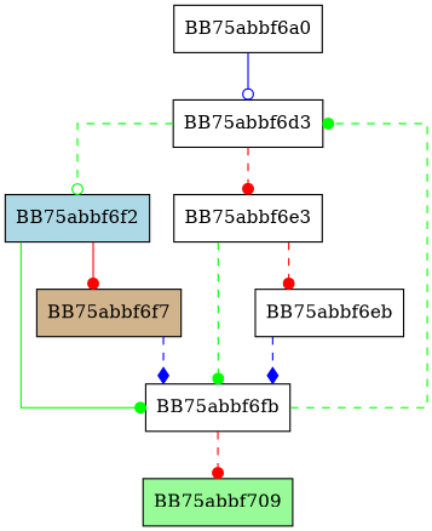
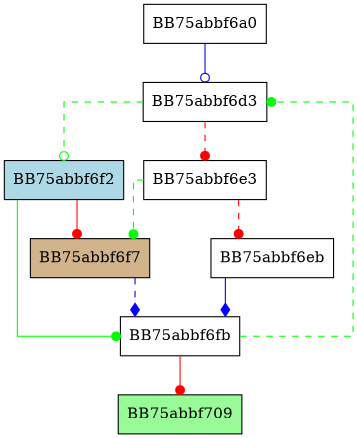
  digraph {
    splines=ortho
    node [fillcolor=white shape=box style=filled]
    edge [arrowhead=dot color=green style=dashed]
    BB75abbf6a0
    BB75abbf6d3
    BB75abbf6f2 [fillcolor=lightblue]
    BB75abbf6e3
    BB75abbf6fb
    BB75abbf6f7 [fillcolor=tan]
    BB75abbf6eb
    BB75abbf709 [fillcolor=palegreen]
    BB75abbf6a0 -> BB75abbf6d3 [arrowhead=odot color=blue style=solid]
    BB75abbf6d3 -> BB75abbf6f2 [arrowhead=odot]
    BB75abbf6d3 -> BB75abbf6e3 [color=red]
    BB75abbf6f2 -> BB75abbf6fb [style=solid]
    BB75abbf6f2 -> BB75abbf6f7 [color=red style=solid]
-   BB75abbf6e3 -> BB75abbf6fb
+   BB75abbf6e3 -> BB75abbf6f7
    BB75abbf6e3 -> BB75abbf6eb [color=red]
    BB75abbf6fb -> BB75abbf6d3
-   BB75abbf6fb -> BB75abbf709 [color=red]
+   BB75abbf6fb -> BB75abbf709 [color=red style=solid]
    BB75abbf6f7 -> BB75abbf6fb [arrowhead=diamond color=blue]
-   BB75abbf6eb -> BB75abbf6fb [arrowhead=diamond color=blue]
+   BB75abbf6eb -> BB75abbf6fb [arrowhead=diamond color=blue style=solid]
  }
